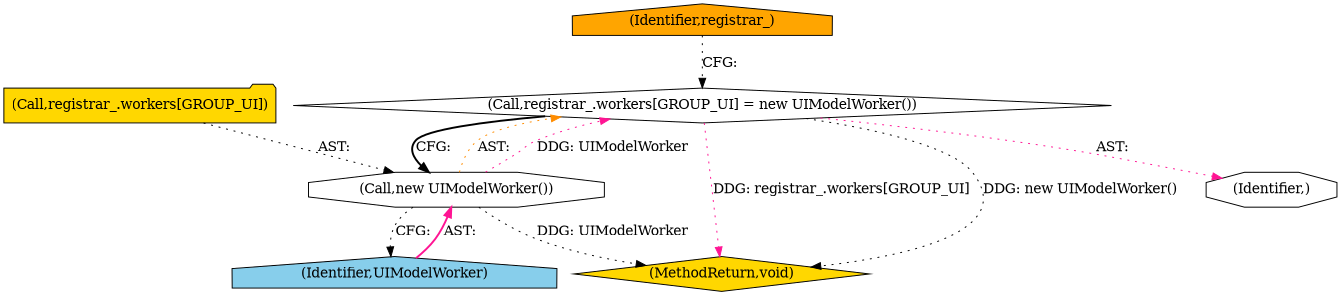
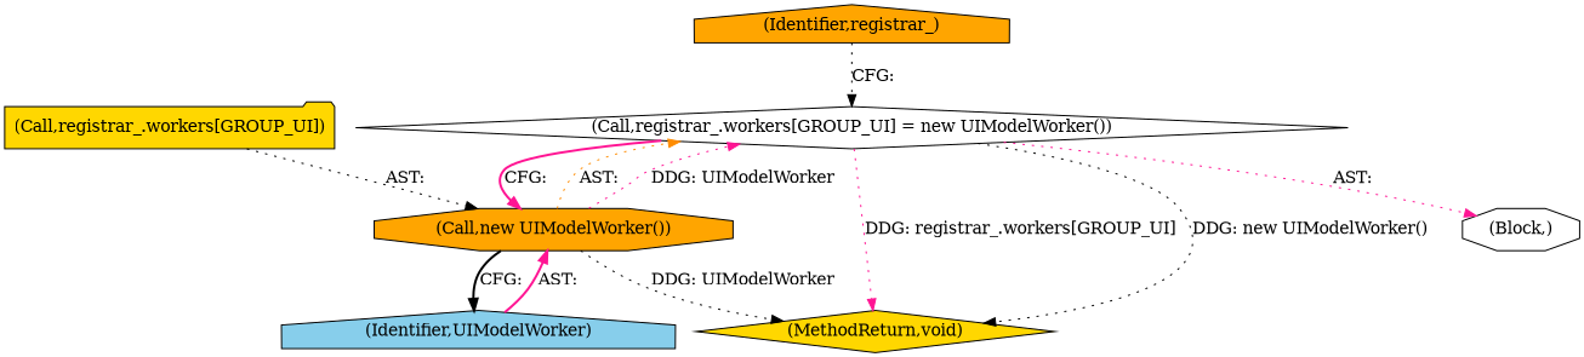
  digraph {
    fontname="DejaVu Serif"
    node [fillcolor=white fontname="DejaVu Serif" shape=diamond style=filled]
    edge [color=black fontname="DejaVu Serif" style=dotted]
    n1 [label="(Call,registrar_.workers[GROUP_UI] = new UIModelWorker())"]
-   n2 [label="(Call,new UIModelWorker())" shape=octagon]
+   n2 [fillcolor=orange label="(Call,new UIModelWorker())" shape=octagon]
    n3 [fillcolor=gold label="(MethodReturn,void)"]
-   n4 [label="(Identifier,)" shape=octagon]
+   n4 [label="(Block,)" shape=octagon]
    n5 [fillcolor=skyblue label="(Identifier,UIModelWorker)" shape=house]
    n6 [fillcolor=orange label="(Identifier,registrar_)" shape=house]
    n7 [fillcolor=gold label="(Call,registrar_.workers[GROUP_UI])" shape=folder]
-   n1 -> n2 [label="CFG: " style=bold]
+   n1 -> n2 [color=deeppink label="CFG: " style=bold]
    n1 -> n3 [color=deeppink label="DDG: registrar_.workers[GROUP_UI]"]
    n1 -> n3 [label="DDG: new UIModelWorker()"]
    n1 -> n4 [color=deeppink label="AST: "]
    n2 -> n1 [color=darkorange label="AST: "]
    n2 -> n1 [color=deeppink label="DDG: UIModelWorker"]
    n2 -> n3 [label="DDG: UIModelWorker"]
-   n2 -> n5 [label="CFG: "]
+   n2 -> n5 [label="CFG: " style=bold]
    n5 -> n2 [color=deeppink label="AST: " style=bold]
    n6 -> n1 [label="CFG: "]
    n7 -> n2 [label="AST: "]
  }
